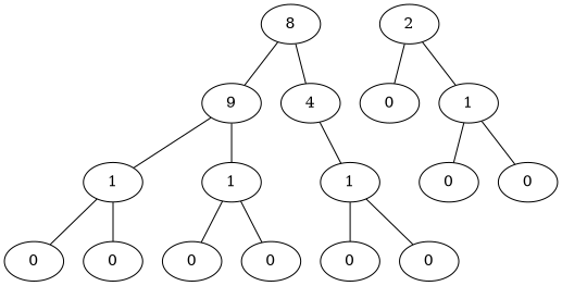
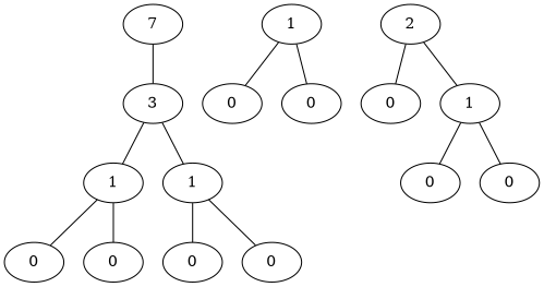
  graph {
-   n1 [label=8]
-   n2 [label=9]
-   n3 [label=4]
+   n1 [label=7]
+   n2 [label=3]
    n4 [label=1]
    n5 [label=1]
    n6 [label=1]
    n7 [label=0]
    n8 [label=0]
    n9 [label=0]
    n10 [label=0]
    n11 [label=0]
    n12 [label=0]
    n13 [label=2]
    n14 [label=0]
    n15 [label=1]
    n16 [label=0]
    n17 [label=0]
    n1 -- n2
-   n1 -- n3
    n2 -- n4
    n2 -- n5
-   n3 -- n6
    n4 -- n7
    n4 -- n8
    n5 -- n9
    n5 -- n10
    n6 -- n11
    n6 -- n12
    n13 -- n14
    n13 -- n15
    n15 -- n16
    n15 -- n17
  }
